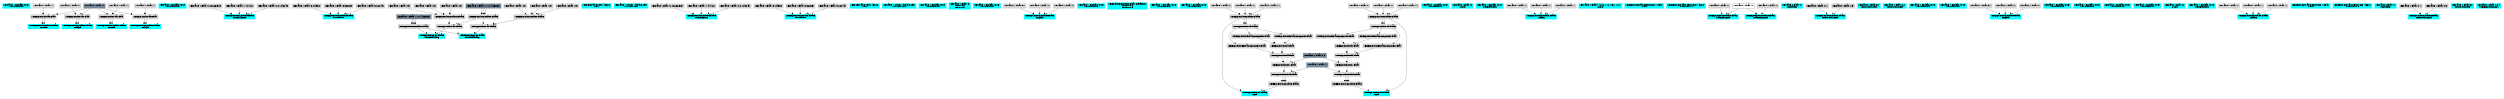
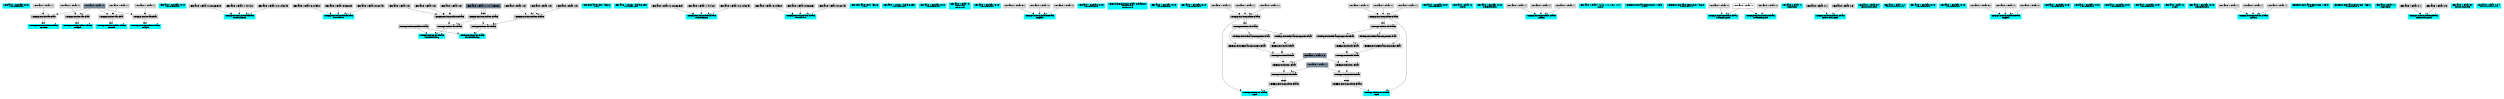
  digraph {
    node [color=lightgray shape=box style=filled]
    edge [headlabel=0]
    n1 [color=cyan label="VFXValue`1 Boolean (True)\n_vfx_enabled_a"]
    n2 [color=cyan label="VFXExpressionCombine Float2\nCount_a"]
    n3 [label="VFXExpressionMax Float"]
    n4 [label="VFXValue`1 Float (1)"]
    n5 [color=lightslategray label="VFXValue`1 Float (0)"]
    n6 [label="VFXExpressionMax Float"]
    n7 [label="VFXExpressionMax Float"]
    n8 [label="VFXExpressionMax Float"]
    n9 [color=cyan label="VFXExpressionCombine Float2\nDelay_a"]
    n10 [color=cyan label="VFXExpressionCombine Float2\nCount_a"]
    n11 [color=cyan label="VFXExpressionCombine Float2\nDelay_a"]
    n12 [label="VFXValue`1 Float (0)"]
    n13 [color=cyan label="VFXValue`1 Boolean (True)\n_vfx_enabled_a"]
    n14 [label="VFXValue`1 Float (1)"]
    n15 [label="VFXValue`1 Float (0)"]
    n16 [color=cyan label="VFXExpressionCombine Float3\nbounds_center"]
    n17 [label="VFXValue`1 Float (-0,008661509)"]
    n18 [label="VFXValue`1 Float (1,401422)"]
    n19 [label="VFXValue`1 Float (-0,01848245)"]
    n20 [color=cyan label="VFXExpressionCombine Float3\nbounds_size"]
    n21 [label="VFXValue`1 Float (3,004998)"]
    n22 [label="VFXValue`1 Float (3,960069)"]
    n23 [label="VFXValue`1 Float (3,060745)"]
    n24 [color=cyan label="VFXExpressionMin Float3\nboundsPadding"]
    n25 [label="VFXExpressionMax Float3"]
    n26 [label="VFXExpressionCombine Float3"]
    n27 [label="VFXValue`1 Float (0,5)"]
    n28 [label="VFXValue`1 Float (0,5)"]
    n29 [label="VFXValue`1 Float (0,5)"]
    n30 [label="VFXExpressionCombine Float3"]
    n31 [label="VFXExpressionMax Float3"]
    n32 [color=cyan label="VFXExpressionMin Float3\nboundsPadding"]
    n33 [color=lightslategray label="VFXValue`1 Float (-1,701412E+38)"]
    n34 [label="VFXExpressionCombine Float3"]
-   n35 [color=lightslategray label="VFXValue`1 Float (1,701412E+38)"]
    n36 [color=cyan label="VFXMeshValue Mesh (46926)\nmesh"]
    n37 [color=cyan label="VFXValue`1 Uint32 (4294967295)\nsubMeshMask"]
    n38 [color=cyan label="VFXExpressionCombine Float3\nbounds_center"]
    n39 [label="VFXValue`1 Float (-0,008661509)"]
    n40 [label="VFXValue`1 Float (1,401422)"]
    n41 [label="VFXValue`1 Float (-0,01848245)"]
    n42 [color=cyan label="VFXExpressionCombine Float3\nbounds_size"]
    n43 [label="VFXValue`1 Float (3,004998)"]
    n44 [label="VFXValue`1 Float (3,960069)"]
    n45 [label="VFXValue`1 Float (3,060745)"]
    n46 [label="VFXExpressionCombine Float3"]
    n47 [label="VFXValue`1 Float (0,5)"]
    n48 [label="VFXValue`1 Float (0,5)"]
    n49 [label="VFXValue`1 Float (0,5)"]
    n50 [color=cyan label="VFXMeshValue Mesh (46926)\nmesh"]
    n51 [color=cyan label="VFXValue`1 Uint32 (4294967295)\nsubMeshMask"]
    n52 [color=cyan label="VFXValue`1 Boolean (True)\n_vfx_enabled_a"]
    n53 [color=cyan label="VFXValue`1 Float (3)\nLifetime_a\nLifetime_a"]
    n54 [color=cyan label="VFXValue`1 Boolean (True)\n_vfx_enabled_b"]
    n55 [color=cyan label="VFXExpressionCombine Float3\nAngle_b"]
    n56 [label="VFXValue`1 Float (90)"]
    n57 [label="VFXValue`1 Float (0)"]
    n58 [label="VFXValue`1 Float (0)"]
    n59 [color=cyan label="VFXValue`1 Boolean (True)\n_vfx_enabled_a"]
    n60 [color=cyan label="VFXBuiltInExpression Float (DeltaTime)\ndeltaTime_a\ndeltaTime_a"]
    n61 [color=cyan label="VFXValue`1 Boolean (True)\n_vfx_enabled_b"]
    n62 [color=cyan label="VFXValue`1 Boolean (True)\n_vfx_enabled_a"]
    n63 [color=cyan label="VFXExpressionMul Float3\nUp_a"]
    n64 [label="VFXExpressionCombine Float3"]
    n65 [label="VFXExpressionMul Float3"]
    n66 [label="VFXExpressionExtractComponent Float"]
    n67 [label="VFXExpressionExtractComponent Float"]
    n68 [label="VFXExpressionExtractComponent Float"]
    n69 [label="VFXValue`1 Float (0)"]
    n70 [label="VFXValue`1 Float (0)"]
    n71 [label="VFXValue`1 Float (-1)"]
    n72 [label="VFXExpressionCombine Float3"]
    n73 [label="VFXExpressionDivide Float"]
    n74 [color=lightslategray label="VFXValue`1 Float (1)"]
    n75 [label="VFXExpressionDivide Float"]
    n76 [label="VFXExpressionCombine Float3"]
    n77 [label="VFXExpressionPow Float"]
    n78 [label="VFXExpressionAdd Float"]
    n79 [label="VFXExpressionAdd Float"]
    n80 [color=lightslategray label="VFXValue`1 Float (0,5)"]
    n81 [label="VFXExpressionPow Float"]
    n82 [color=cyan label="VFXValue`1 Boolean (True)\n_vfx_enabled_b"]
    n83 [color=cyan label="VFXValue`1 Float (3)\nSize_b"]
    n84 [color=cyan label="VFXValue`1 Boolean (True)\n_vfx_enabled_c"]
    n85 [color=cyan label="VFXExpressionCombine Float3\nScale_c"]
    n86 [label="VFXValue`1 Float (1)"]
    n87 [label="VFXValue`1 Float (1)"]
    n88 [label="VFXValue`1 Float (1)"]
    n89 [color=cyan label="VFXValue`1 Float4 ((3.46, 1.70, 0.92, 1.00))\n_Color"]
    n90 [color=cyan label="VFXTexture2DValue Texture2D (78548)\n_Mask"]
    n91 [color=cyan label="VFXTexture2DValue Texture2D (46618)\n_MainTexture"]
    n92 [color=cyan label="VFXExpressionCombine Float2\n_MainTexSpeed"]
    n93 [label="VFXValue`1 Float (0)" color="" style=""]
    n94 [color=cyan label="VFXExpressionCombine Float2\n_MainTexSpeed"]
    n95 [label="VFXValue`1 Float (0)"]
    n96 [color=cyan label="VFXValue`1 Float (0)\n_AlphaClip"]
    n97 [color=cyan label="VFXExpressionCombine Float2\n_DistortionSpeed"]
    n98 [label="VFXValue`1 Float (0,1)"]
    n99 [label="VFXValue`1 Float (0,5)"]
    n100 [color=cyan label="VFXValue`1 Float (50)\n_DistortionScale"]
-   n101 [color=cyan label="VFXValue`1 Float (0,2)\n_DistortionSpeed"]
+   n101 [color=cyan label="VFXValue`1 Float (0,2)\n_DistortionAmount"]
    n102 [color=cyan label="VFXValue`1 Boolean (True)\n_vfx_enabled_a"]
    n103 [color=cyan label="VFXValue`1 Boolean (True)\n_vfx_enabled_b"]
    n104 [color=cyan label="VFXExpressionCombine Float3\nAngle_b"]
    n105 [label="VFXValue`1 Float (90)"]
    n106 [label="VFXValue`1 Float (0)"]
    n107 [label="VFXValue`1 Float (0)"]
    n108 [color=cyan label="VFXValue`1 Boolean (True)\n_vfx_enabled_a"]
    n109 [color=cyan label="VFXValue`1 Boolean (True)\n_vfx_enabled_b"]
    n110 [color=cyan label="VFXValue`1 Boolean (True)\n_vfx_enabled_a"]
    n111 [color=cyan label="VFXExpressionMul Float3\nUp_a"]
    n112 [label="VFXExpressionCombine Float3"]
    n113 [label="VFXExpressionMul Float3"]
    n114 [label="VFXExpressionExtractComponent Float"]
    n115 [label="VFXExpressionExtractComponent Float"]
    n116 [label="VFXExpressionExtractComponent Float"]
    n117 [label="VFXValue`1 Float (0)"]
    n118 [label="VFXValue`1 Float (0)"]
    n119 [label="VFXValue`1 Float (-1)"]
    n120 [label="VFXExpressionAdd Float"]
    n121 [label="VFXExpressionAdd Float"]
    n122 [color=cyan label="VFXValue`1 Boolean (True)\n_vfx_enabled_b"]
    n123 [color=cyan label="VFXValue`1 Float (3)\nSize_b"]
    n124 [color=cyan label="VFXValue`1 Boolean (True)\n_vfx_enabled_c"]
    n125 [color=cyan label="VFXExpressionCombine Float3\nScale_c"]
    n126 [label="VFXValue`1 Float (1)"]
    n127 [label="VFXValue`1 Float (1)"]
    n128 [label="VFXValue`1 Float (1)"]
    n129 [color=cyan label="VFXTexture2DValue Texture2D (78548)\n_Mask"]
    n130 [color=cyan label="VFXTexture2DValue Texture2D (46618)\n_MainTexture"]
    n131 [label="VFXValue`1 Float (0)"]
    n132 [color=cyan label="VFXValue`1 Float (0)\n_AlphaClip"]
    n133 [color=cyan label="VFXExpressionCombine Float2\n_DistortionSpeed"]
    n134 [label="VFXValue`1 Float (0,1)"]
    n135 [label="VFXValue`1 Float (0,5)"]
    n136 [color=cyan label="VFXValue`1 Float (50)\n_DistortionScale"]
-   n137 [color=cyan label="VFXValue`1 Float (0,34)\n_VFXExpressionPow"]
+   n137 [color=cyan label="VFXValue`1 Float (0,34)\n_DistortionAmount"]
    n3 -> n2
    n3 -> n2 [headlabel=1]
    n4 -> n3
    n5 -> n3 [headlabel=1]
    n5 -> n6 [headlabel=1]
    n5 -> n7 [headlabel=1]
    n5 -> n8 [headlabel=1]
    n6 -> n9
    n6 -> n9 [headlabel=1]
    n7 -> n10
    n7 -> n10 [headlabel=1]
    n8 -> n11
    n8 -> n11 [headlabel=1]
    n12 -> n6
    n14 -> n7
    n15 -> n8
    n17 -> n16
    n18 -> n16 [headlabel=1]
    n19 -> n16 [headlabel=2]
    n21 -> n20
    n22 -> n20 [headlabel=1]
    n23 -> n20 [headlabel=2]
    n25 -> n24
    n26 -> n25
    n27 -> n26
    n28 -> n26 [headlabel=1]
    n29 -> n26 [headlabel=2]
    n30 -> n25 [headlabel=1]
    n30 -> n31 [headlabel=1]
    n31 -> n32
    n33 -> n30
    n33 -> n30 [headlabel=1]
    n33 -> n30 [headlabel=2]
    n34 -> n24 [headlabel=1]
    n34 -> n32 [headlabel=1]
-   n35 -> n34
-   n35 -> n34 [headlabel=1]
-   n35 -> n34 [headlabel=2]
    n39 -> n38
    n40 -> n38 [headlabel=1]
    n41 -> n38 [headlabel=2]
    n43 -> n42
    n44 -> n42 [headlabel=1]
    n45 -> n42 [headlabel=2]
    n46 -> n31
    n47 -> n46
    n48 -> n46 [headlabel=1]
    n49 -> n46 [headlabel=2]
    n56 -> n55
    n57 -> n55 [headlabel=1]
    n58 -> n55 [headlabel=2]
    n64 -> n63
    n64 -> n65
    n64 -> n65 [headlabel=1]
    n65 -> n66 [headlabel=""]
    n65 -> n67 [headlabel=""]
    n65 -> n68 [headlabel=""]
    n66 -> n79
    n67 -> n79 [headlabel=1]
    n68 -> n78 [headlabel=1]
    n69 -> n64
    n70 -> n64 [headlabel=1]
    n71 -> n64 [headlabel=2]
    n72 -> n63 [headlabel=1]
    n73 -> n72
    n73 -> n72 [headlabel=1]
    n73 -> n72 [headlabel=2]
    n74 -> n73
    n74 -> n75
    n75 -> n76
    n75 -> n76 [headlabel=1]
    n75 -> n76 [headlabel=2]
    n76 -> n111 [headlabel=1]
    n77 -> n73 [headlabel=1]
    n78 -> n77
    n79 -> n78
    n80 -> n77 [headlabel=1]
    n80 -> n81 [headlabel=1]
    n81 -> n75 [headlabel=1]
    n86 -> n85
    n87 -> n85 [headlabel=1]
    n88 -> n85 [headlabel=2]
    n93 -> n92
    n93 -> n94
    n95 -> n92 [headlabel=1]
    n98 -> n97
    n99 -> n97 [headlabel=1]
    n105 -> n104
    n106 -> n104 [headlabel=1]
    n107 -> n104 [headlabel=2]
    n112 -> n111
    n112 -> n113
    n112 -> n113 [headlabel=1]
    n113 -> n114 [headlabel=""]
    n113 -> n115 [headlabel=""]
    n113 -> n116 [headlabel=""]
    n114 -> n121
    n115 -> n121 [headlabel=1]
    n116 -> n120 [headlabel=1]
    n117 -> n112
    n118 -> n112 [headlabel=1]
    n119 -> n112 [headlabel=2]
    n120 -> n81
    n121 -> n120
    n126 -> n125
    n127 -> n125 [headlabel=1]
    n128 -> n125 [headlabel=2]
    n131 -> n94 [headlabel=1]
    n134 -> n133
    n135 -> n133 [headlabel=1]
  }
